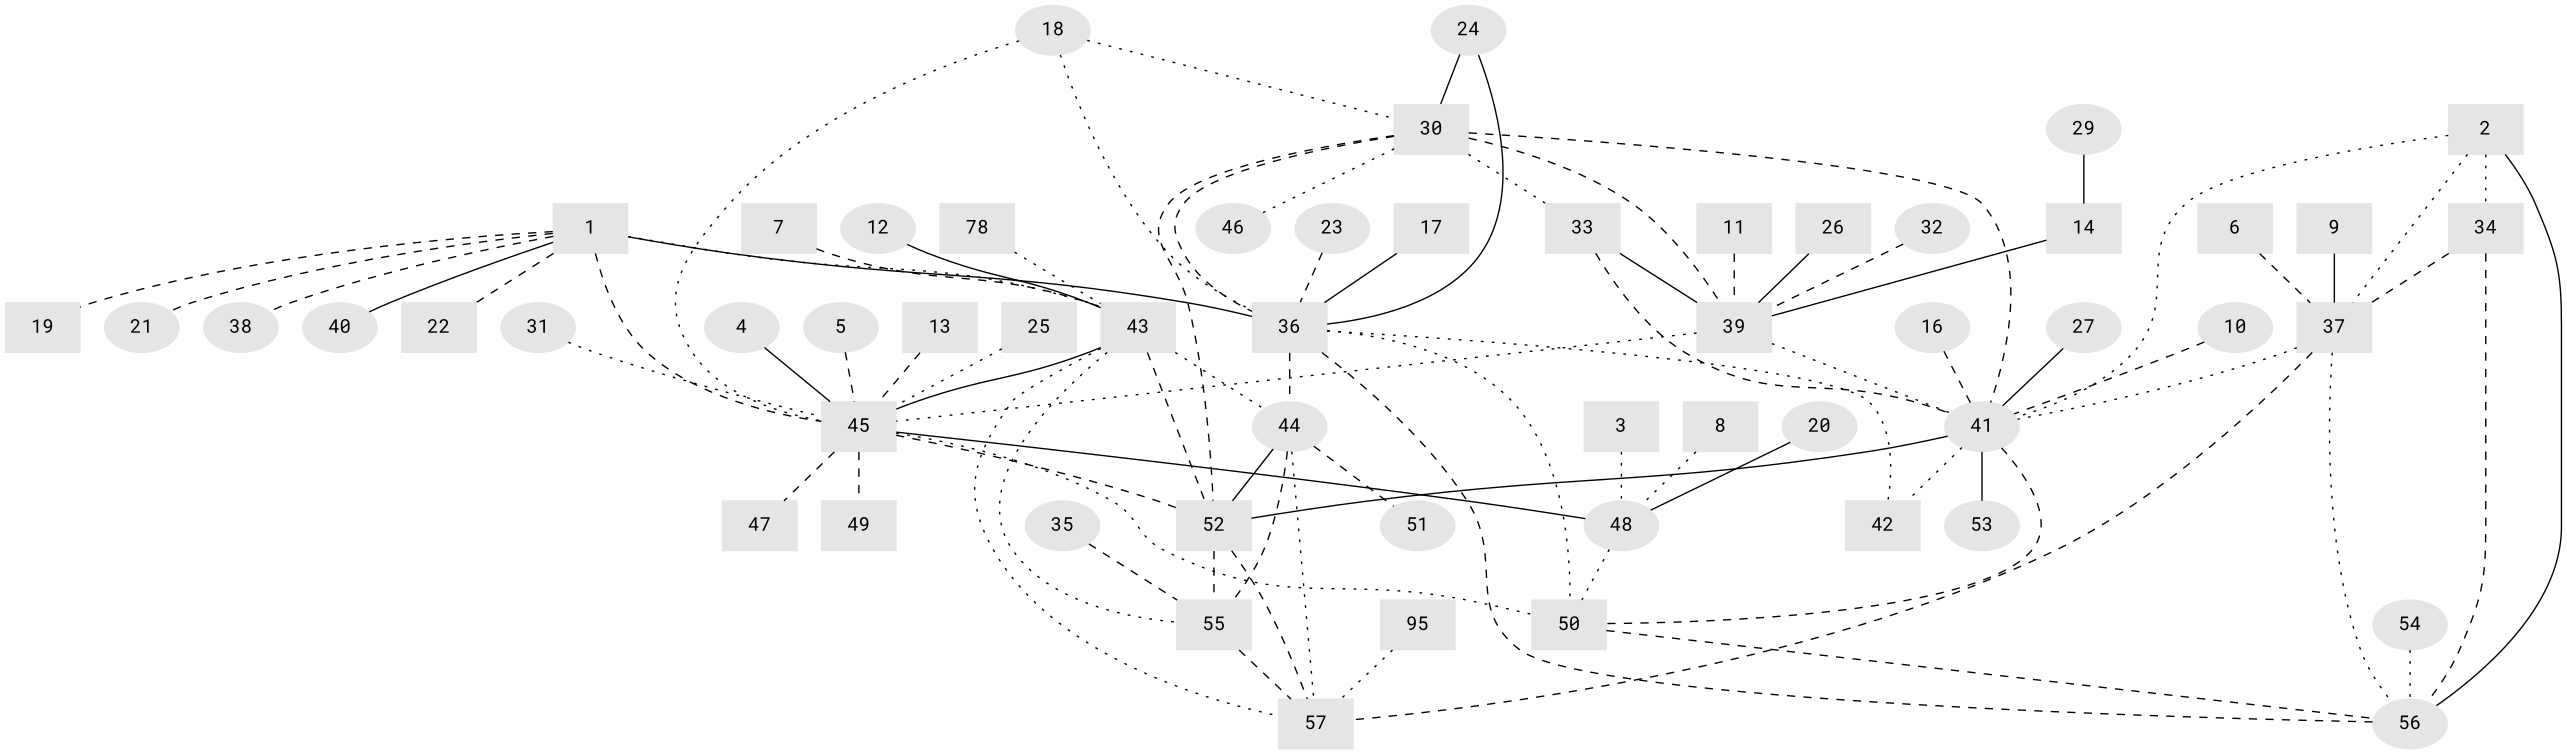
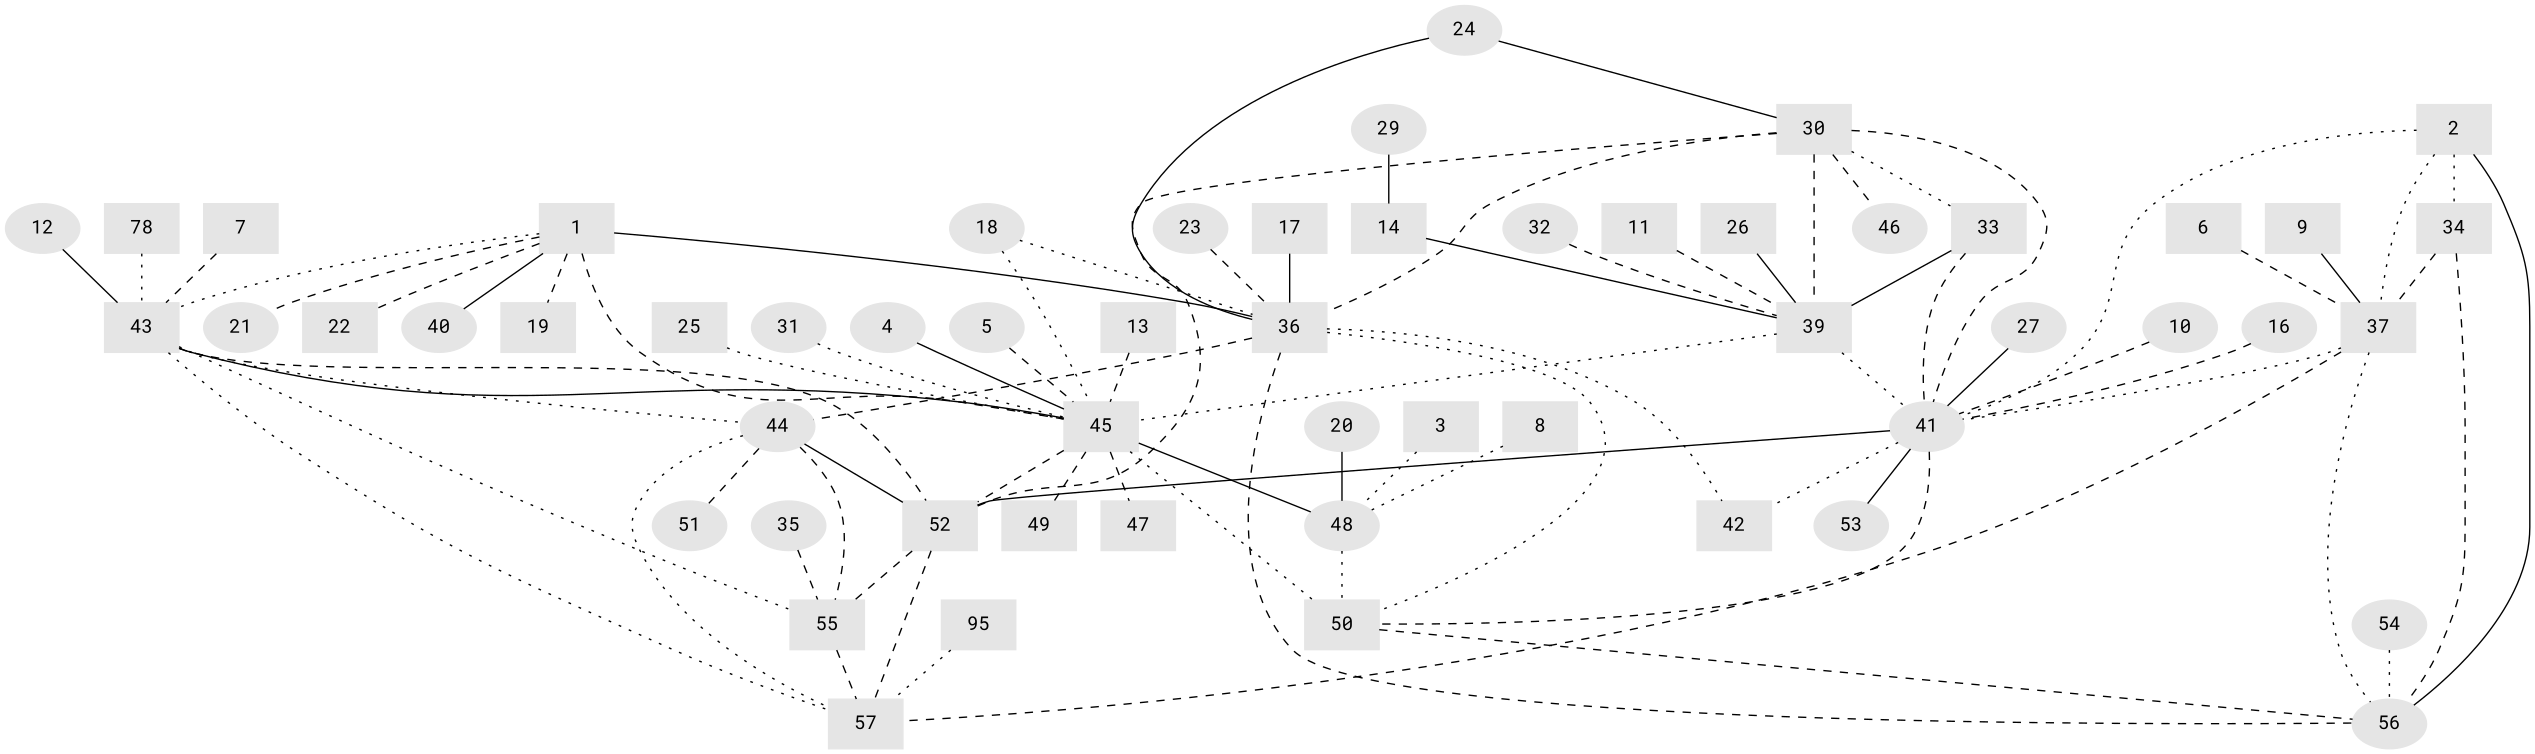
  graph {
    fontname="Roboto Mono"
    node [color=gray90 fontname="Roboto Mono" shape=box style=filled]
    edge [fontname="Roboto Mono" style=dashed weight=1.0]
    1
    19
    21 [shape=ellipse]
    22
    36
-   38 [shape=ellipse]
    40 [shape=ellipse]
    43
    45
    56 [shape=ellipse]
    42
    44 [shape=ellipse]
    50
    57
    52
    55
    48 [shape=ellipse]
    47
    49
    2
    34
    37
    41 [shape=ellipse]
    53 [shape=ellipse]
    3
    4 [shape=ellipse]
    5 [shape=ellipse]
    6
    7
    8
    9
    10 [shape=ellipse]
    11
    39
    12 [shape=ellipse]
    13
    14
    n38 [label=95]
    16 [shape=ellipse]
    17
    18 [shape=ellipse]
    30
    33
    46 [shape=ellipse]
    20 [shape=ellipse]
    23 [shape=ellipse]
    24 [shape=ellipse]
    25
    26
    27 [shape=ellipse]
    n51 [label=78]
    29 [shape=ellipse]
    31 [shape=ellipse]
    32 [shape=ellipse]
    35 [shape=ellipse]
    51 [shape=ellipse]
    54 [shape=ellipse]
    1 -- 19
    1 -- 21
    1 -- 22
    1 -- 36 [style=solid weight=4.0]
-   1 -- 38
    1 -- 40 [style=solid]
    1 -- 43 [style=dotted]
    1 -- 45
    36 -- 56
    36 -- 42 [style=dotted]
    36 -- 44
    36 -- 50 [style=dotted]
    43 -- 45 [style=solid]
    43 -- 44 [style=dotted]
    43 -- 57 [style=dotted]
    43 -- 52
    43 -- 55 [style=dotted]
    45 -- 50 [style=dotted weight=4.0]
    45 -- 52
    45 -- 48 [style=solid weight=2.0]
    45 -- 47
    45 -- 49
    44 -- 57 [style=dotted]
    44 -- 52 [style=solid]
    44 -- 55
    44 -- 51
    50 -- 56
    52 -- 57
    52 -- 55
    55 -- 57
    48 -- 50 [style=dotted weight=2.0]
    2 -- 56 [style=solid weight=2.0]
    2 -- 34 [style=dotted]
    2 -- 37 [style=dotted]
    2 -- 41 [style=dotted]
    34 -- 56 [weight=2.0]
    34 -- 37
    37 -- 56 [style=dotted weight=2.0]
    37 -- 57
    37 -- 41 [style=dotted]
    41 -- 42 [style=dotted]
    41 -- 50
    41 -- 52 [style=solid]
    41 -- 53 [style=solid]
    3 -- 48 [style=dotted]
    4 -- 45 [style=solid]
    5 -- 45
    6 -- 37
    7 -- 43
    8 -- 48 [style=dotted]
    9 -- 37 [style=solid]
    10 -- 41
    11 -- 39
    39 -- 45 [style=dotted]
    39 -- 41 [style=dotted weight=2.0]
    12 -- 43 [style=solid]
    13 -- 45
    14 -- 39 [style=solid]
    n38 -- 57 [style=dotted]
    16 -- 41
    17 -- 36 [style=solid]
    18 -- 36 [style=dotted]
    18 -- 45 [style=dotted]
-   18 -- 30 [style=dotted]
    30 -- 36
    30 -- 52
    30 -- 41
    30 -- 39 [weight=2.0]
    30 -- 33 [style=dotted]
-   30 -- 46 [style=dotted]
+   30 -- 46
    33 -- 41
    33 -- 39 [style=solid weight=2.0]
    20 -- 48 [style=solid]
    23 -- 36
    24 -- 36 [style=solid]
    24 -- 30 [style=solid]
    25 -- 45 [style=dotted]
    26 -- 39 [style=solid]
    27 -- 41 [style=solid]
    n51 -- 43 [style=dotted]
    29 -- 14 [style=solid]
    31 -- 45 [style=dotted]
    32 -- 39
    35 -- 55
    54 -- 56 [style=dotted]
  }
